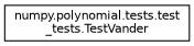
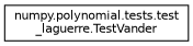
  digraph {
    rankdir=TB
-   n1 [color=black fillcolor=white fontname=Helvetica fontsize=10 height=0.2 label="numpy.polynomial.tests.test\l_tests.TestVander" shape=record style=filled width=0.4]
+   n1 [color=black fillcolor=white fontname=Helvetica fontsize=10 height=0.2 label="numpy.polynomial.tests.test\l_laguerre.TestVander" shape=record style=filled width=0.4]
  }
